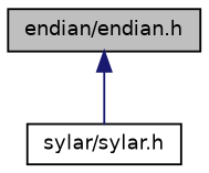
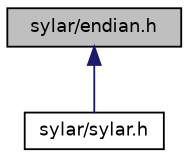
  digraph {
    node [color=black fontname=Helvetica fontsize=10 shape=record style=filled]
-   n1 [fillcolor=grey75 fontcolor=black height=0.2 label="endian/endian.h" width=0.4]
+   n1 [fillcolor=grey75 fontcolor=black height=0.2 label="sylar/endian.h" width=0.4]
    n2 [fillcolor=white height=0.2 label="sylar/sylar.h" width=0.4]
    n1 -> n2 [color=midnightblue dir=back fontname=Helvetica fontsize=10 labelfontname=Helvetica labelfontsize=10 style=solid]
  }
